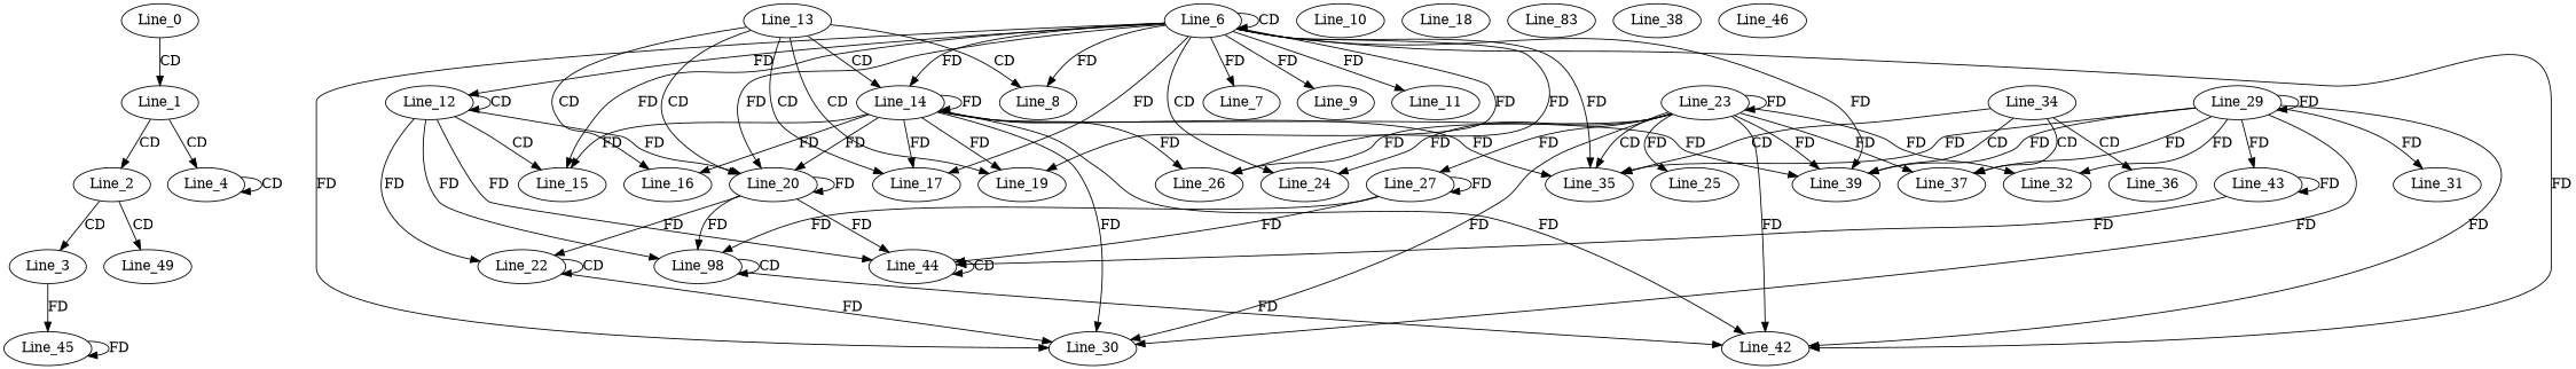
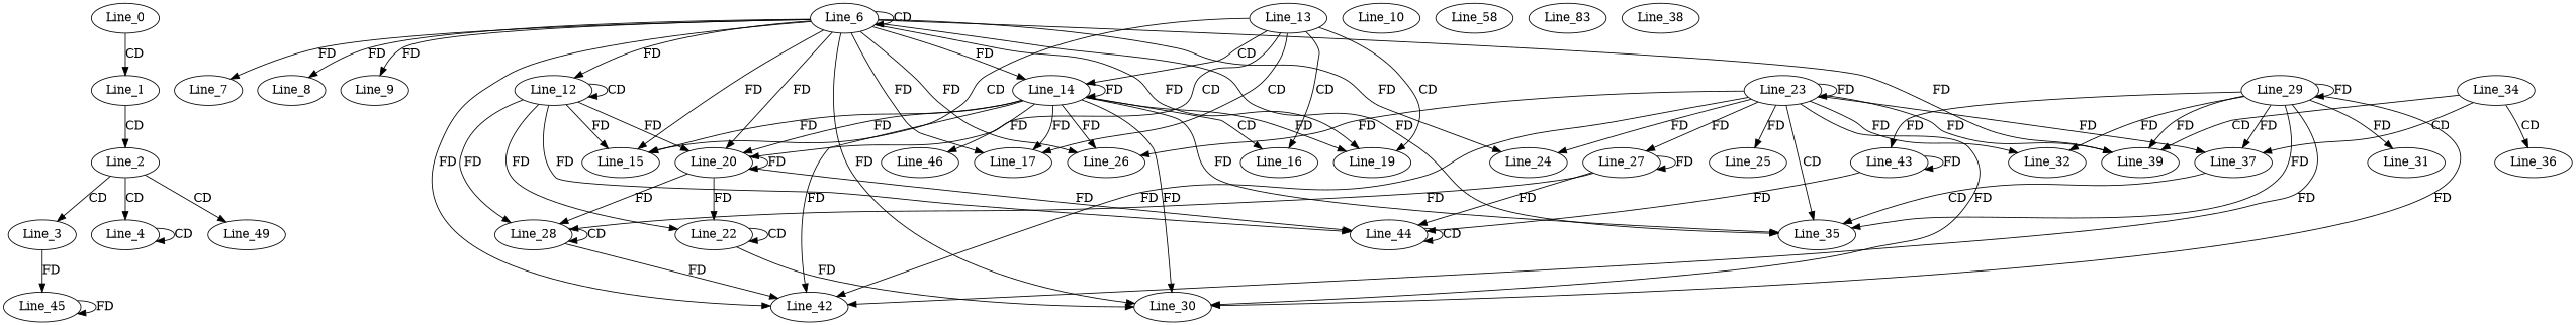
  digraph {
    Line_0
    Line_1
    Line_2
    Line_3
    Line_4
    Line_49
    Line_45
    Line_6
    Line_7
    Line_8
    Line_9
-   Line_11
    Line_12
    Line_14
    Line_15
    Line_17
    Line_19
    Line_20
    Line_24
    Line_26
    Line_30
    Line_35
    Line_39
    Line_42
    Line_22
-   Line_28 [label=Line_98]
+   Line_28
    Line_44
    Line_16
    Line_10
    Line_13
-   Line_18
+   Line_18 [label=Line_58]
    Line_23
    Line_25
    Line_27
    Line_32
    Line_37
    Line_29
    Line_31
    Line_43
    n40 [label=Line_83]
    Line_34
    Line_36
    Line_38
    n44 [label=Line_46]
    Line_0 -> Line_1 [label=CD]
    Line_1 -> Line_2 [label=CD]
    Line_2 -> Line_3 [label=CD]
-   Line_1 -> Line_4 [label=CD]
+   Line_2 -> Line_4 [label=CD]
    Line_2 -> Line_49 [label=CD]
    Line_3 -> Line_45 [label=FD]
    Line_4 -> Line_4 [label=CD]
    Line_45 -> Line_45 [label=FD]
    Line_6 -> Line_6 [label=CD]
    Line_6 -> Line_7 [label=FD]
    Line_6 -> Line_8 [label=FD]
    Line_6 -> Line_9 [label=FD]
-   Line_6 -> Line_11 [label=FD]
    Line_6 -> Line_12 [label=FD]
    Line_6 -> Line_14 [label=FD]
    Line_6 -> Line_15 [label=FD]
    Line_6 -> Line_17 [label=FD]
    Line_6 -> Line_19 [label=FD]
    Line_6 -> Line_20 [label=FD]
-   Line_6 -> Line_24 [label=CD]
+   Line_6 -> Line_24 [label=FD]
    Line_6 -> Line_26 [label=FD]
    Line_6 -> Line_30 [label=FD]
    Line_6 -> Line_35 [label=FD]
    Line_6 -> Line_39 [label=FD]
    Line_6 -> Line_42 [label=FD]
    Line_12 -> Line_12 [label=CD]
-   Line_12 -> Line_15 [label=CD]
+   Line_12 -> Line_15 [label=FD]
    Line_12 -> Line_20 [label=FD]
    Line_12 -> Line_22 [label=FD]
    Line_12 -> Line_28 [label=FD]
    Line_12 -> Line_44 [label=FD]
    Line_14 -> Line_14 [label=FD]
    Line_14 -> Line_15 [label=FD]
    Line_14 -> Line_17 [label=FD]
    Line_14 -> Line_19 [label=FD]
    Line_14 -> Line_20 [label=FD]
    Line_14 -> Line_26 [label=FD]
    Line_14 -> Line_30 [label=FD]
    Line_14 -> Line_35 [label=FD]
-   Line_14 -> Line_39 [label=FD]
+   Line_14 -> n44 [label=FD]
    Line_14 -> Line_42 [label=FD]
-   Line_14 -> Line_16 [label=FD]
+   Line_14 -> Line_16 [label=CD]
    Line_20 -> Line_20 [label=FD]
    Line_20 -> Line_22 [label=FD]
    Line_20 -> Line_28 [label=FD]
    Line_20 -> Line_44 [label=FD]
    Line_22 -> Line_30 [label=FD]
    Line_22 -> Line_22 [label=CD]
    Line_28 -> Line_42 [label=FD]
    Line_28 -> Line_28 [label=CD]
    Line_44 -> Line_44 [label=CD]
    Line_13 -> Line_14 [label=CD]
-   Line_13 -> Line_8 [label=CD]
+   Line_13 -> Line_15 [label=CD]
    Line_13 -> Line_17 [label=CD]
    Line_13 -> Line_19 [label=CD]
    Line_13 -> Line_20 [label=CD]
    Line_13 -> Line_16 [label=CD]
    Line_23 -> Line_24 [label=FD]
    Line_23 -> Line_26 [label=FD]
    Line_23 -> Line_30 [label=FD]
    Line_23 -> Line_35 [label=CD]
    Line_23 -> Line_39 [label=FD]
    Line_23 -> Line_42 [label=FD]
    Line_23 -> Line_23 [label=FD]
    Line_23 -> Line_25 [label=FD]
    Line_23 -> Line_27 [label=FD]
    Line_23 -> Line_32 [label=FD]
    Line_23 -> Line_37 [label=FD]
    Line_27 -> Line_28 [label=FD]
    Line_27 -> Line_44 [label=FD]
    Line_27 -> Line_27 [label=FD]
    Line_29 -> Line_30 [label=FD]
    Line_29 -> Line_35 [label=FD]
    Line_29 -> Line_39 [label=FD]
    Line_29 -> Line_42 [label=FD]
    Line_29 -> Line_32 [label=FD]
    Line_29 -> Line_37 [label=FD]
    Line_29 -> Line_29 [label=FD]
    Line_29 -> Line_31 [label=FD]
    Line_29 -> Line_43 [label=FD]
    Line_43 -> Line_44 [label=FD]
    Line_43 -> Line_43 [label=FD]
-   Line_34 -> Line_35 [label=CD]
+   Line_37 -> Line_35 [label=CD]
    Line_34 -> Line_39 [label=CD]
    Line_34 -> Line_37 [label=CD]
    Line_34 -> Line_36 [label=CD]
  }
